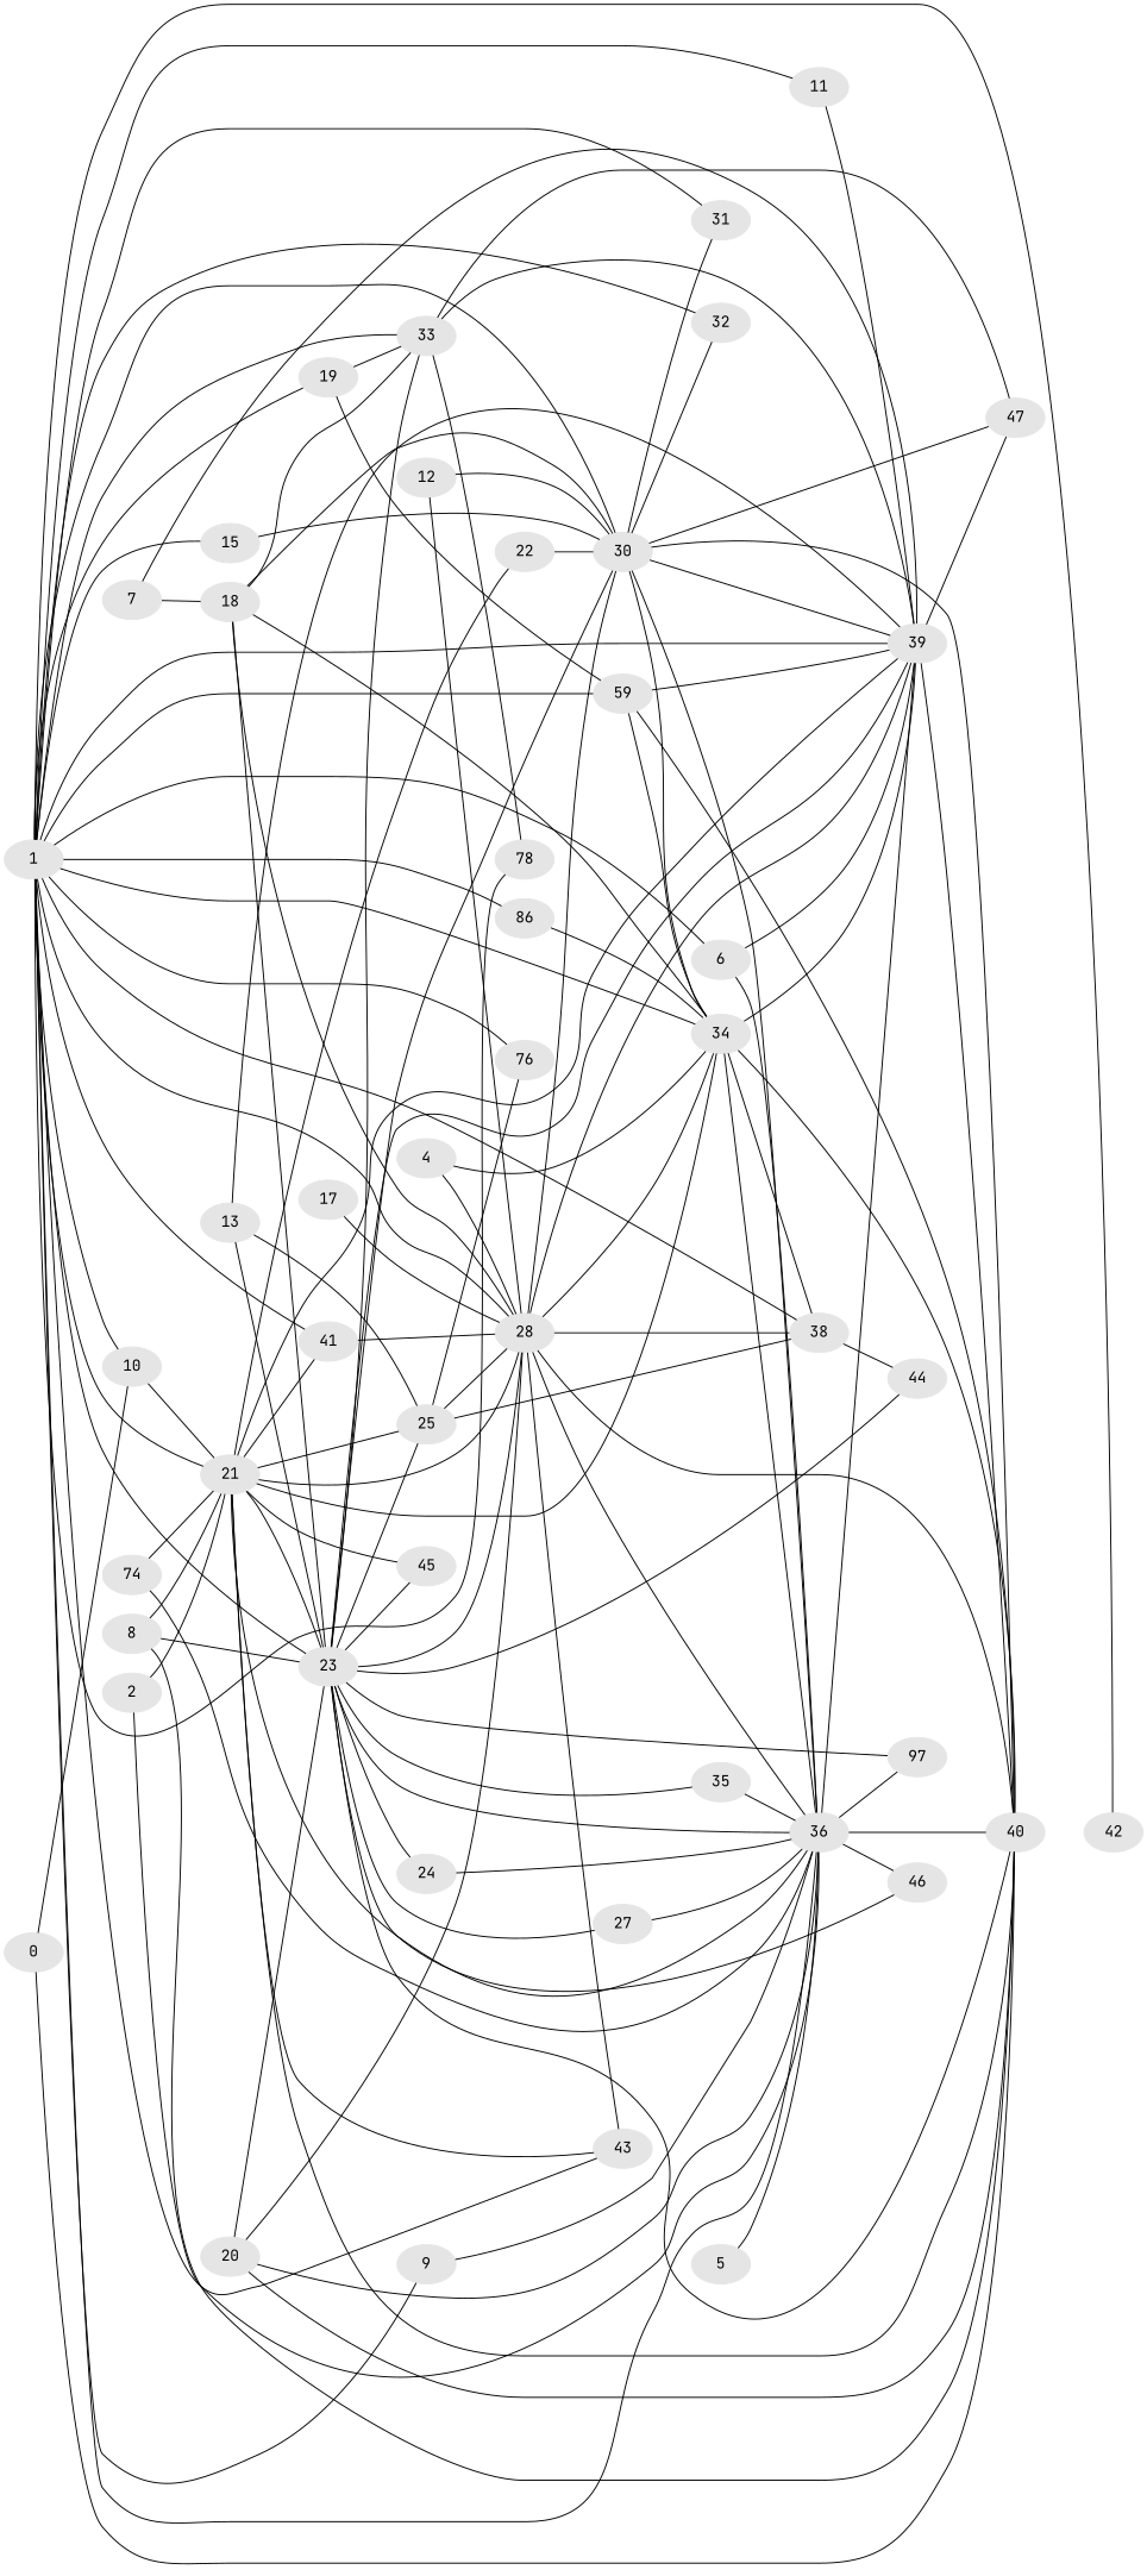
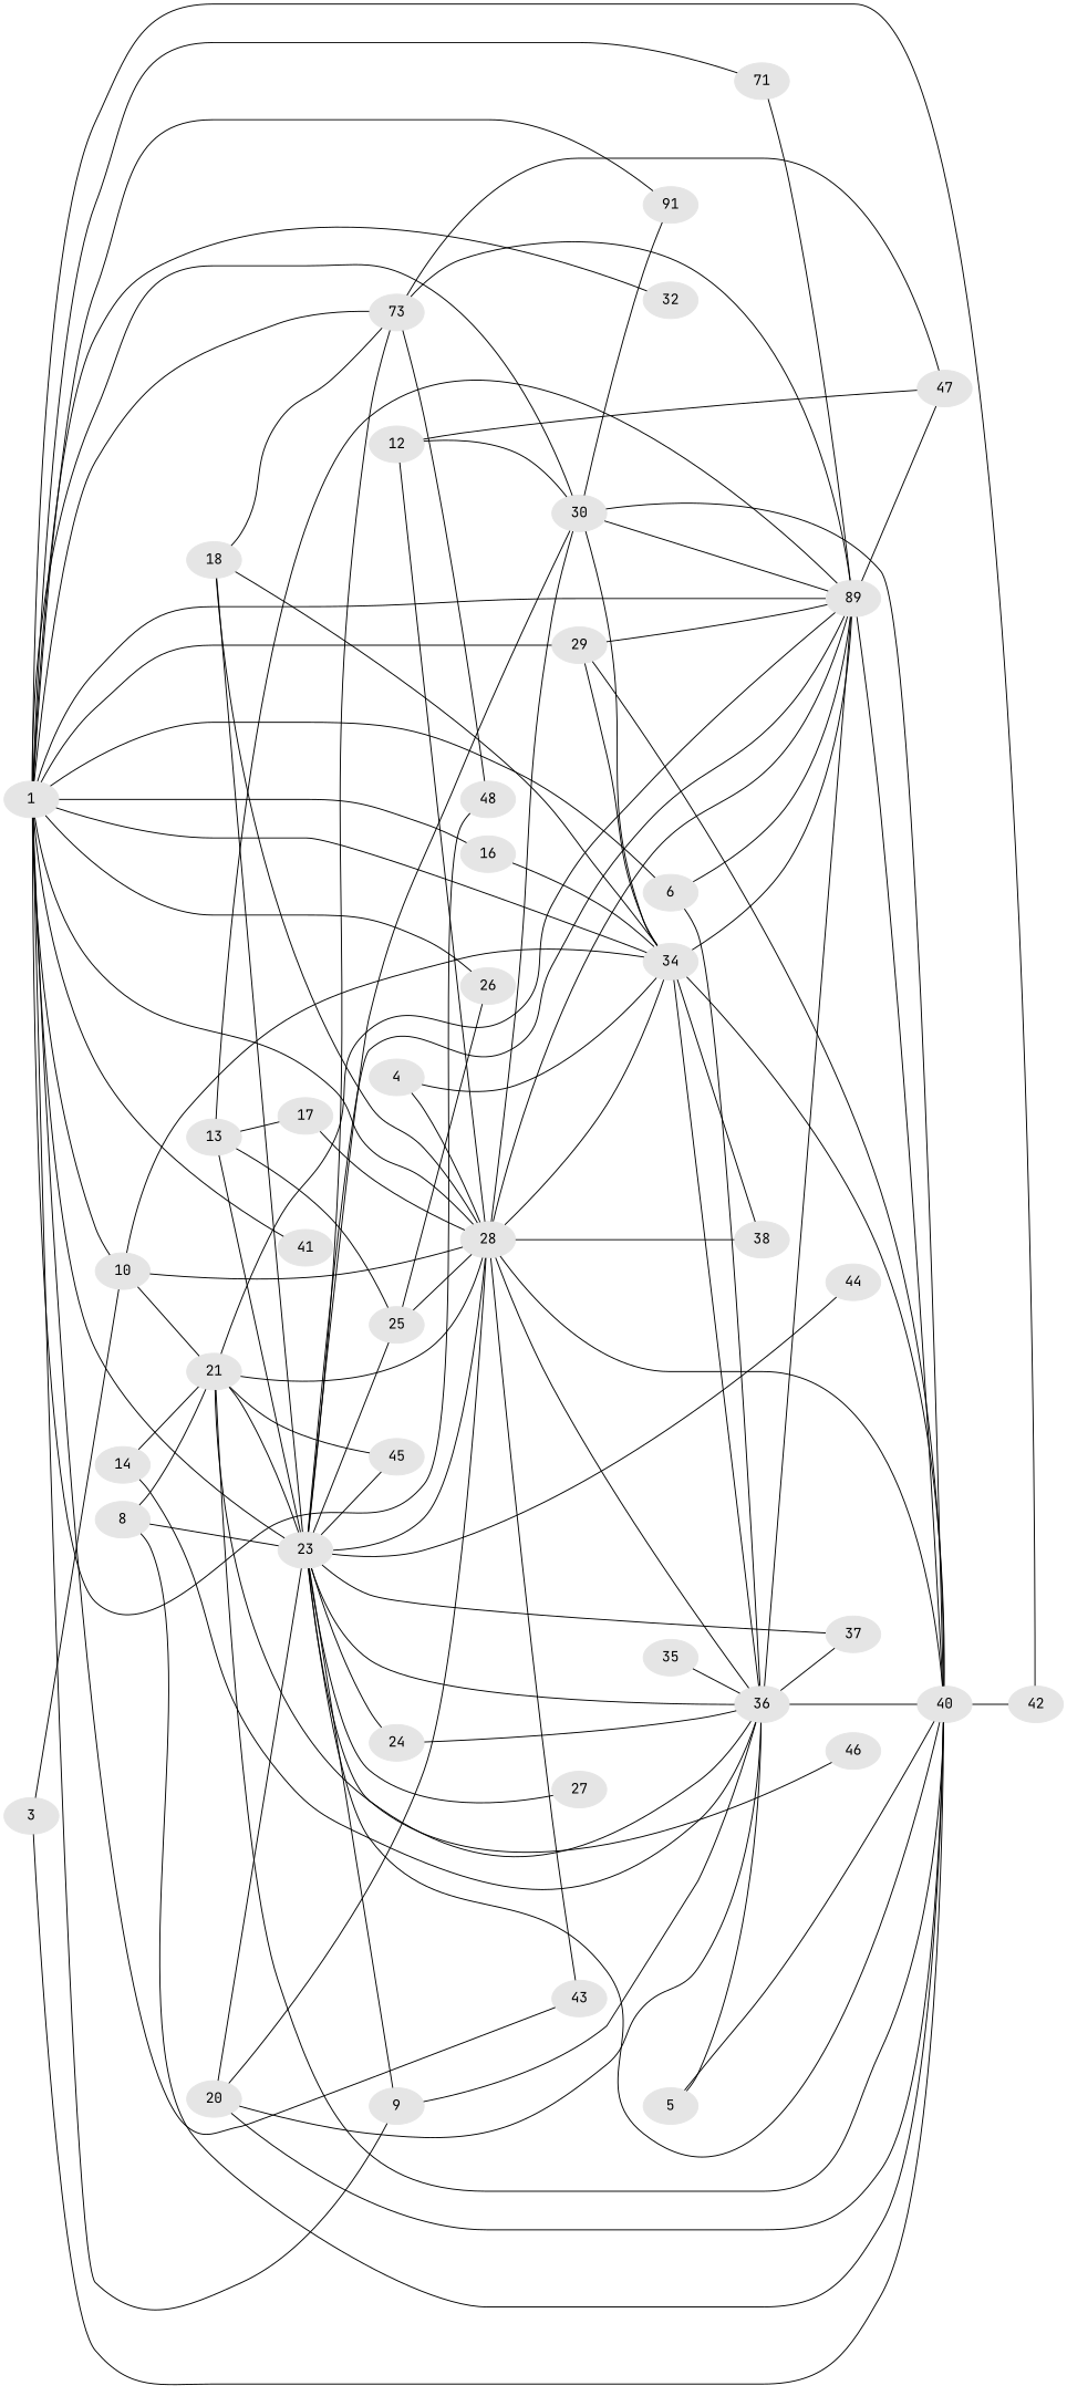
  graph {
    fontname="JetBrains Mono"
    rankdir=LR
    node [color=gray90 fontname="JetBrains Mono" style=filled]
    edge [fontname="JetBrains Mono" weight=1.0]
    1
    6
    9
    10
-   11
-   15
-   16 [label=86]
-   19
+   11 [label=71]
+   16
    21
    23
-   26 [label=76]
+   26
    28
-   29 [label=59]
+   29
    30
-   31
+   31 [label=91]
    32
-   33
+   33 [label=73]
    34
    36
    38
-   39
+   39 [label=89]
    41
    42
    43
-   48 [label=78]
+   48
    40
    25
-   22
    45
    24
    27
    35
-   37 [label=97]
+   37
    44
    46
    47
-   2
-   3 [label=0]
+   3
    4
    5
-   7
    18
    8
    12
    13
    17
-   14 [label=74]
+   14
    20
    1 -- 6
    1 -- 9
    1 -- 10
    1 -- 11
-   1 -- 15
    1 -- 16
-   1 -- 19
-   1 -- 21 [weight=2.0]
    1 -- 23 [weight=2.0]
    1 -- 26
    1 -- 28 [weight=2.0]
    1 -- 29
    1 -- 30 [weight=2.0]
    1 -- 31
    1 -- 32
    1 -- 33 [weight=3.0]
    1 -- 34 [weight=2.0]
-   1 -- 36 [weight=2.0]
-   1 -- 38
    1 -- 39 [weight=4.0]
    1 -- 41
    1 -- 42
    1 -- 43
    1 -- 48
    6 -- 36
    6 -- 39
    9 -- 36
    10 -- 21
-   41 -- 28
+   10 -- 28
    11 -- 39
-   15 -- 30
    16 -- 34
-   19 -- 29
-   19 -- 33
    21 -- 23 [weight=2.0]
    21 -- 28
-   21 -- 34 [weight=2.0]
+   10 -- 34 [weight=2.0]
    21 -- 36
    21 -- 39
-   21 -- 41
-   21 -- 43
    21 -- 40
-   21 -- 25
-   21 -- 22
    21 -- 45
    23 -- 28
    23 -- 30
    23 -- 33
    23 -- 36 [weight=2.0]
    23 -- 39
    23 -- 40 [weight=2.0]
    23 -- 25 [weight=2.0]
    23 -- 45
    23 -- 24 [weight=2.0]
    23 -- 27
-   23 -- 35
+   23 -- 9
    23 -- 37
    23 -- 44
    23 -- 46
    28 -- 30
    28 -- 34
    28 -- 36 [weight=2.0]
    28 -- 38
    28 -- 39
    28 -- 43
    28 -- 40
    29 -- 34
    29 -- 39
    29 -- 40
    30 -- 31
-   30 -- 32
    30 -- 34
-   30 -- 36 [weight=2.0]
    30 -- 39 [weight=2.0]
    30 -- 40
-   30 -- 47
+   12 -- 47
    33 -- 39
    33 -- 48
    33 -- 47
    34 -- 36
    34 -- 38
    34 -- 39
    34 -- 40
    36 -- 39
    36 -- 40 [weight=3.0]
    36 -- 37
-   36 -- 46 [weight=2.0]
-   38 -- 44
    39 -- 40 [weight=2.0]
    39 -- 47 [weight=2.0]
+   40 -- 42 [weight=2.0]
    25 -- 26
    25 -- 28
-   25 -- 38
-   22 -- 30
    24 -- 36
-   27 -- 36
    35 -- 36 [weight=2.0]
-   2 -- 21
-   2 -- 36
    3 -- 10
    3 -- 40
    4 -- 28
    4 -- 34
    5 -- 36
-   7 -- 39
-   7 -- 18
+   5 -- 40
    18 -- 23
    18 -- 28
-   18 -- 30
    18 -- 33
    18 -- 34 [weight=2.0]
    8 -- 21
    8 -- 23
    8 -- 40
    12 -- 28
    12 -- 30
    13 -- 23
    13 -- 39
    13 -- 25
+   13 -- 17
    17 -- 28
    14 -- 21
    14 -- 36
    20 -- 23
    20 -- 28
    20 -- 36
    20 -- 40
  }
